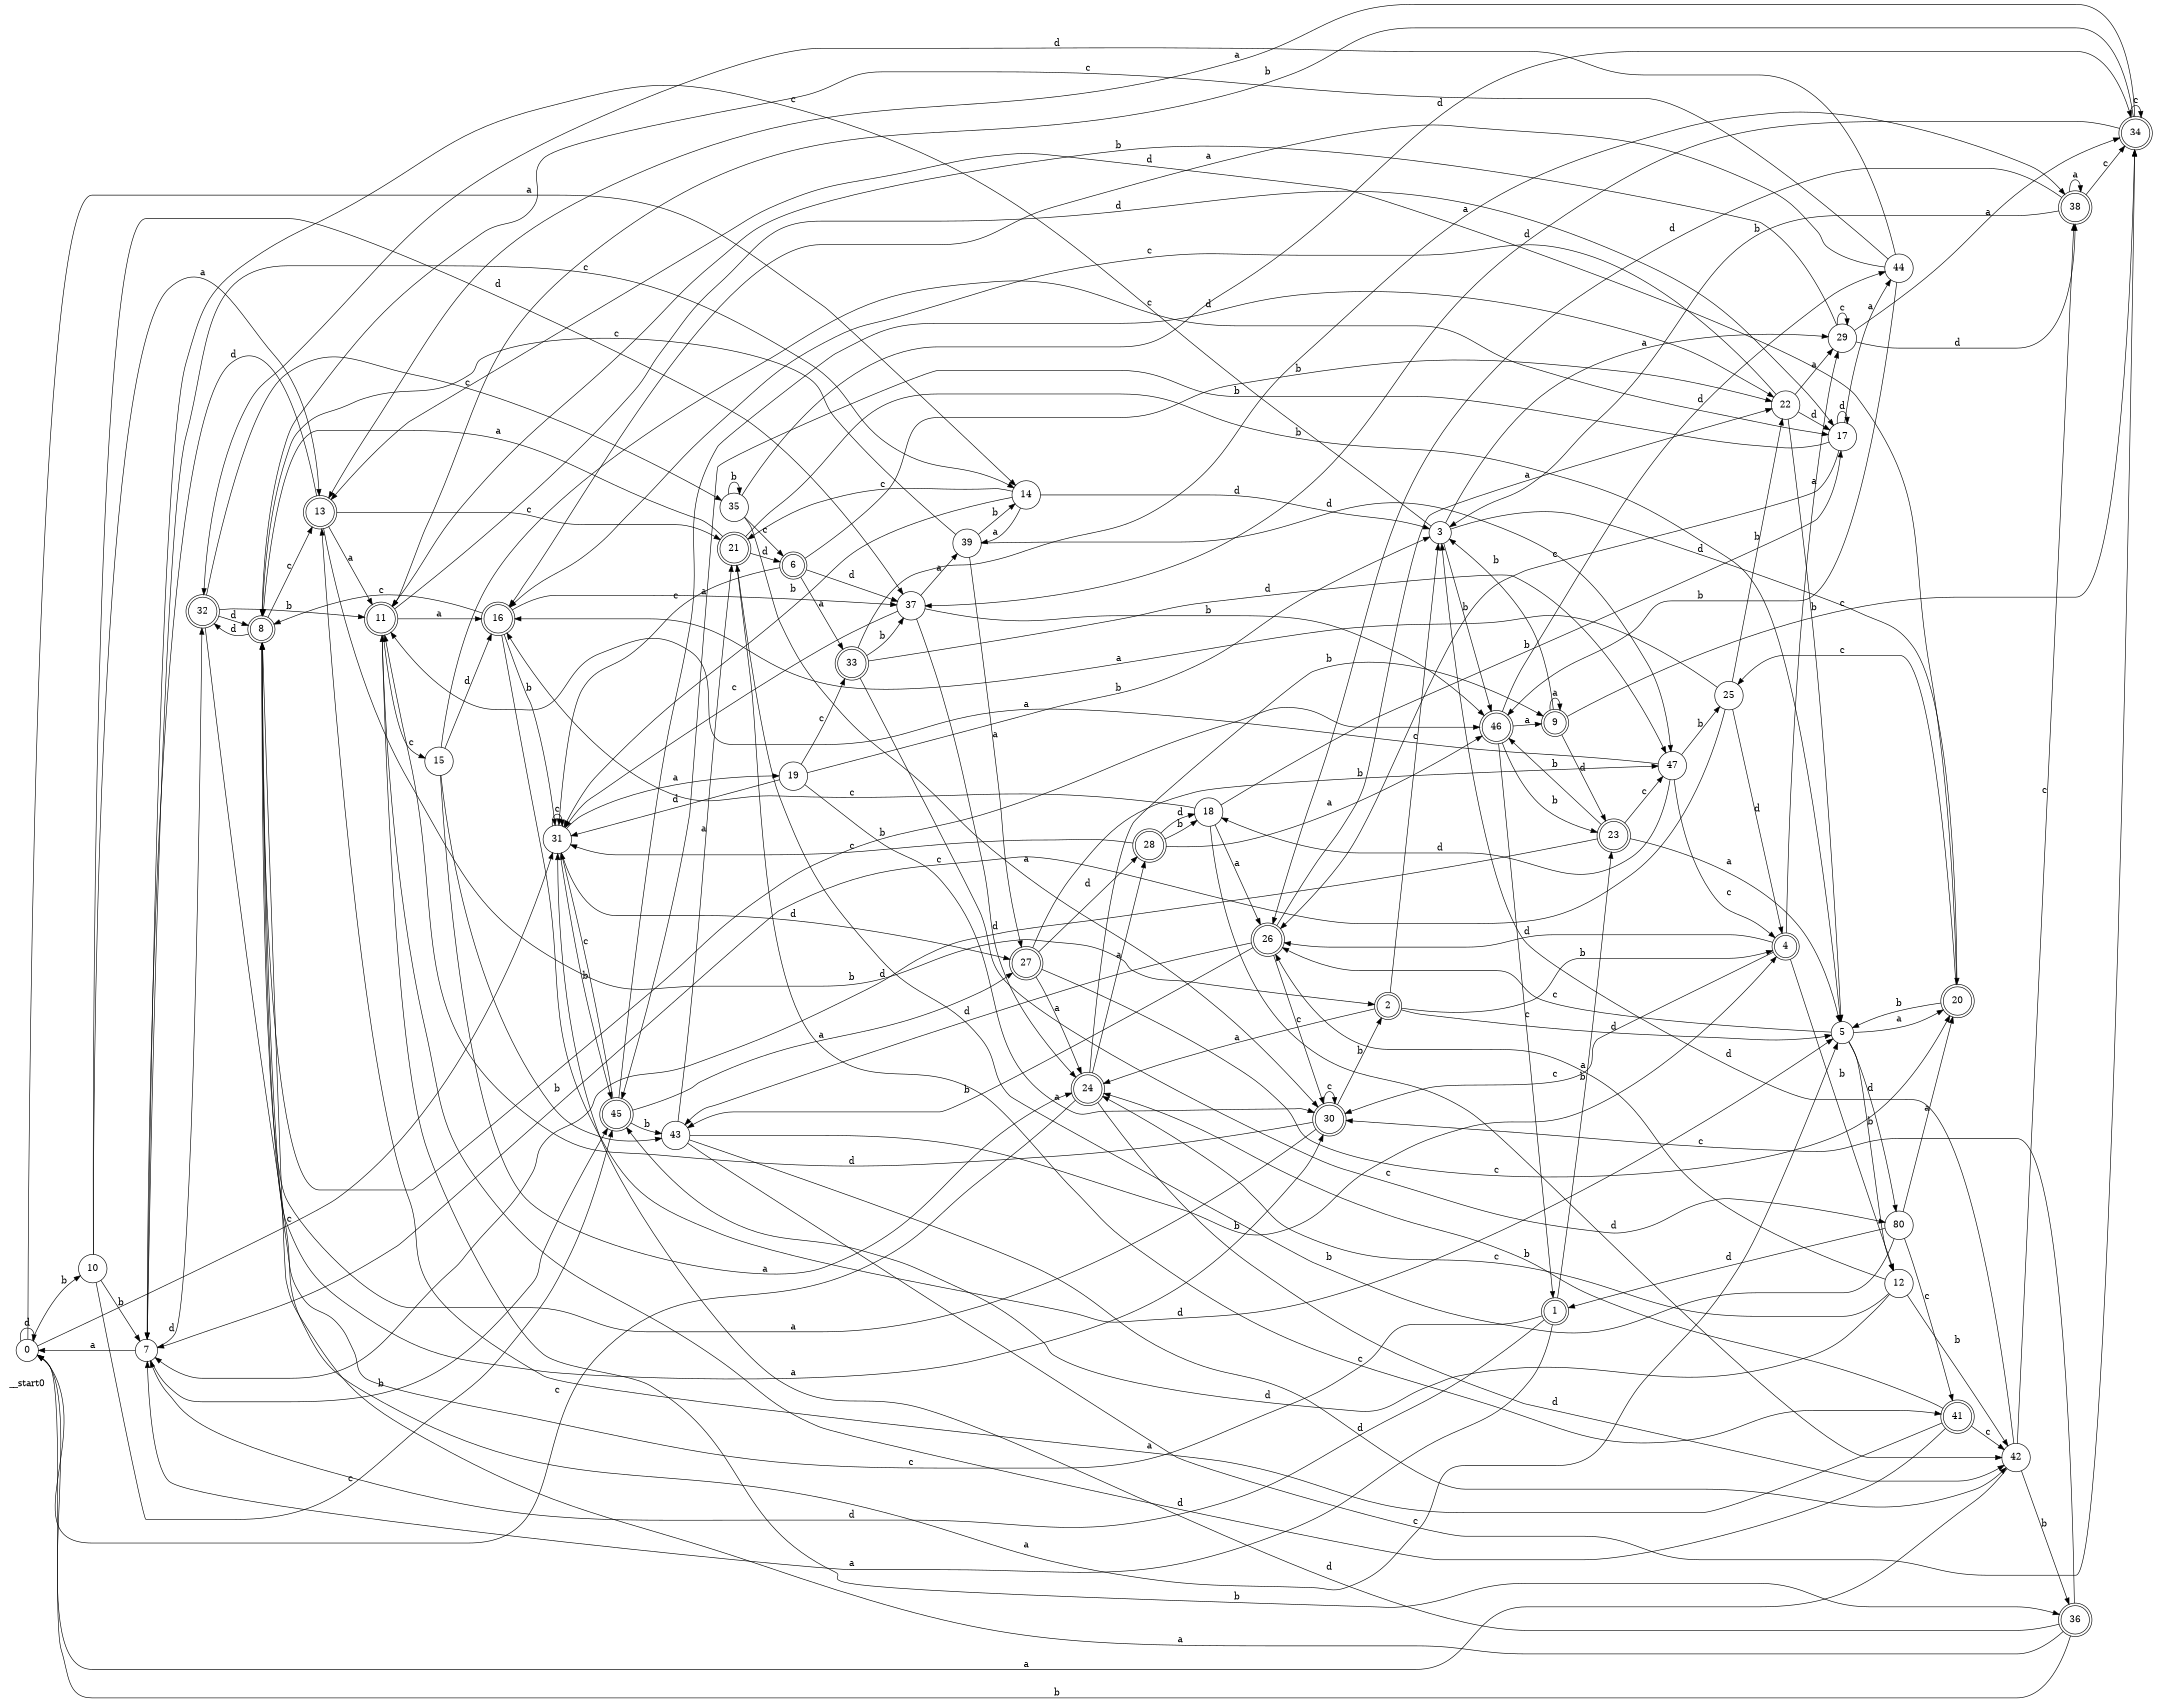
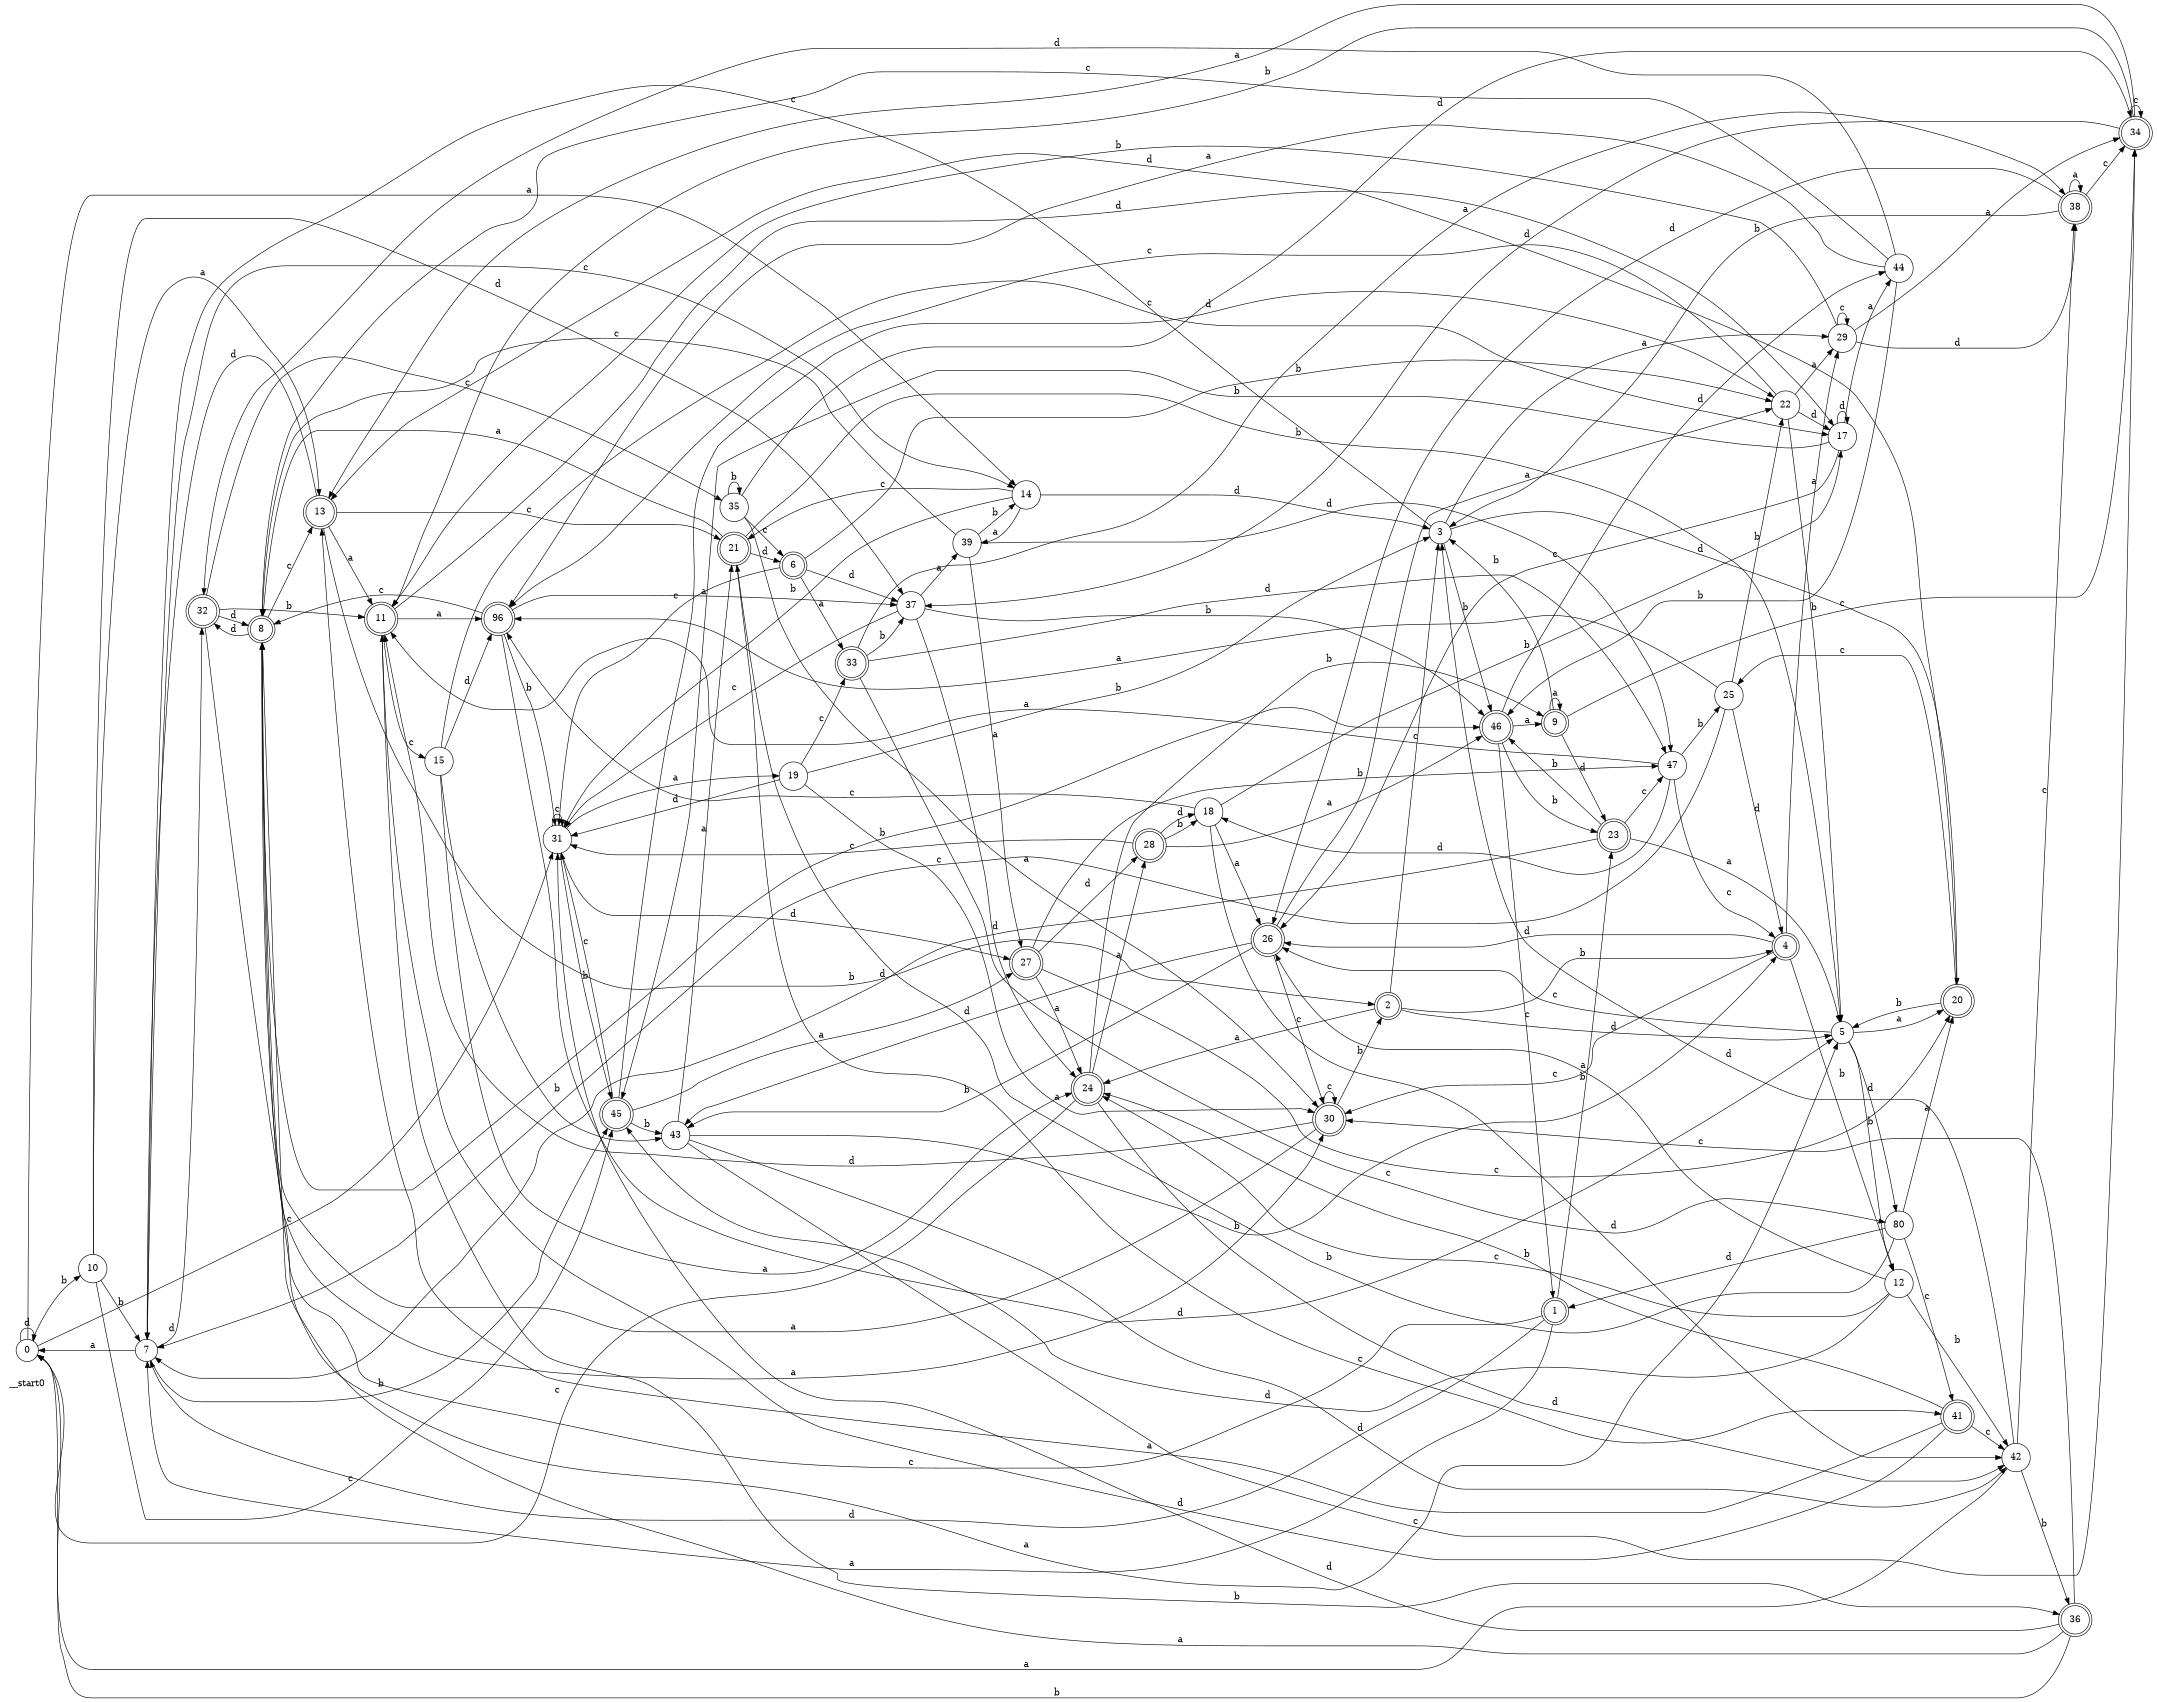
  digraph {
    rankdir=LR
    node [shape=doublecircle color=black fillcolor=white style="rounded,filled"]
    __start0 [shape=none color="" fillcolor="" style=""]
    n2 [label=0 shape=circle style=filled]
    n3 [label=10 shape=circle style=filled]
    n4 [label=14 shape=circle style=filled]
    n5 [label=31 shape=circle style=filled]
    n6 [label=7 shape=circle style=filled]
    n7 [label=37 shape=circle style=filled]
    n8 [label=45]
    n9 [label=13]
    n10 [label=3 shape=circle style=filled]
    n11 [label=21]
    n12 [label=39 shape=circle style=filled]
    n13 [label=19 shape=circle style=filled]
    n14 [label=27]
    n15 [label=1]
    n16 [label=8]
    n17 [label=23]
    n18 [label=32]
    n19 [label=46]
    n20 [label=30]
    n21 [label=5 shape=circle style=filled]
    n22 [label=47 shape=circle style=filled]
    n23 [label=2]
    n24 [label=4]
    n25 [label=24]
    n26 [label=20]
    n27 [label=29 shape=circle style=filled]
    n28 [label=12 shape=circle style=filled]
    n29 [label=26]
    n30 [label=80 shape=circle style=filled]
    n31 [label=9]
    n32 [label=42 shape=circle style=filled]
    n33 [label=28]
    n34 [label=25 shape=circle style=filled]
    n35 [label=34]
    n36 [label=11]
    n37 [label=38]
    n38 [label=44 shape=circle style=filled]
    n39 [label=22 shape=circle style=filled]
    n40 [label=43 shape=circle style=filled]
    n41 [label=41]
    n42 [label=6]
    n43 [label=33]
-   n44 [label=16]
+   n44 [label=96]
    n45 [label=17 shape=circle style=filled]
    n46 [label=35 shape=circle style=filled]
    n47 [label=15 shape=circle style=filled]
    n48 [label=36]
    n49 [label=18 shape=circle style=filled]
    n2 -> n2 [label=d]
    n2 -> n3 [label=b]
    n2 -> n4 [label=a]
    n2 -> n5 [label=c]
    n3 -> n6 [label=b]
    n3 -> n7 [label=d]
    n3 -> n8 [label=c]
    n3 -> n9 [label=a]
    n4 -> n5 [label=b]
    n4 -> n10 [label=d]
    n4 -> n11 [label=c]
    n4 -> n12 [label=a]
    n5 -> n5 [label=c]
    n5 -> n8 [label=b]
    n5 -> n13 [label=a]
    n5 -> n14 [label=d]
    n6 -> n2 [label=a]
    n6 -> n4 [label=c]
    n6 -> n8 [label=b]
    n6 -> n18 [label=d]
    n7 -> n5 [label=c]
    n7 -> n12 [label=a]
    n7 -> n19 [label=b]
    n7 -> n25 [label=d]
    n8 -> n5 [label=c]
    n8 -> n14 [label=a]
    n8 -> n39 [label=d]
    n8 -> n40 [label=b]
    n9 -> n6 [label=d]
    n9 -> n11 [label=c]
    n9 -> n23 [label=b]
    n9 -> n36 [label=a]
    n10 -> n6 [label=c]
    n10 -> n19 [label=b]
    n10 -> n26 [label=d]
    n10 -> n27 [label=a]
    n11 -> n16 [label=a]
    n11 -> n21 [label=b]
    n11 -> n41 [label=c]
    n11 -> n42 [label=d]
    n12 -> n4 [label=b]
    n12 -> n14 [label=a]
    n12 -> n16 [label=c]
    n12 -> n22 [label=d]
    n13 -> n5 [label=d]
    n13 -> n10 [label=b]
    n13 -> n20 [label=a]
    n13 -> n43 [label=c]
    n14 -> n22 [label=b]
    n14 -> n25 [label=a]
    n14 -> n26 [label=c]
    n14 -> n33 [label=d]
    n15 -> n6 [label=a]
    n15 -> n6 [label=d]
    n15 -> n16 [label=c]
    n15 -> n17 [label=b]
    n16 -> n9 [label=c]
    n16 -> n18 [label=d]
    n16 -> n19 [label=b]
    n16 -> n20 [label=a]
    n17 -> n6 [label=d]
    n17 -> n19 [label=b]
    n17 -> n21 [label=a]
    n17 -> n22 [label=c]
    n18 -> n16 [label=d]
    n18 -> n21 [label=a]
    n18 -> n36 [label=b]
    n18 -> n46 [label=c]
    n19 -> n15 [label=c]
    n19 -> n17 [label=b]
    n19 -> n31 [label=a]
    n19 -> n38 [label=d]
    n20 -> n16 [label=a]
    n20 -> n20 [label=c]
    n20 -> n23 [label=b]
    n20 -> n36 [label=d]
    n21 -> n26 [label=a]
    n21 -> n28 [label=b]
    n21 -> n29 [label=c]
    n21 -> n30 [label=d]
    n22 -> n24 [label=c]
    n22 -> n34 [label=b]
    n22 -> n36 [label=a]
    n22 -> n49 [label=d]
    n23 -> n10 [label=c]
    n23 -> n21 [label=d]
    n23 -> n24 [label=b]
    n23 -> n25 [label=a]
    n24 -> n20 [label=c]
    n24 -> n27 [label=a]
    n24 -> n28 [label=b]
    n24 -> n29 [label=d]
    n25 -> n2 [label=c]
    n25 -> n31 [label=b]
    n25 -> n32 [label=d]
    n25 -> n33 [label=a]
    n26 -> n9 [label=d]
    n26 -> n21 [label=b]
    n26 -> n34 [label=c]
    n27 -> n27 [label=c]
    n27 -> n35 [label=a]
    n27 -> n36 [label=b]
    n27 -> n37 [label=d]
    n28 -> n8 [label=d]
    n28 -> n25 [label=c]
    n28 -> n29 [label=a]
    n28 -> n32 [label=b]
    n29 -> n20 [label=c]
    n29 -> n39 [label=a]
    n29 -> n40 [label=b]
    n29 -> n40 [label=d]
    n30 -> n11 [label=b]
    n30 -> n15 [label=d]
    n30 -> n26 [label=a]
    n30 -> n41 [label=c]
    n31 -> n10 [label=b]
    n31 -> n17 [label=d]
    n31 -> n31 [label=a]
    n31 -> n35 [label=c]
    n32 -> n2 [label=a]
    n32 -> n10 [label=d]
    n32 -> n37 [label=c]
    n32 -> n48 [label=b]
    n33 -> n5 [label=c]
    n33 -> n19 [label=a]
    n33 -> n49 [label=b]
    n33 -> n49 [label=d]
    n34 -> n6 [label=c]
    n34 -> n24 [label=d]
    n34 -> n39 [label=b]
    n34 -> n44 [label=a]
    n35 -> n7 [label=d]
    n35 -> n9 [label=a]
    n35 -> n35 [label=c]
    n35 -> n36 [label=b]
    n36 -> n44 [label=a]
    n36 -> n45 [label=d]
    n36 -> n47 [label=c]
    n36 -> n48 [label=b]
    n37 -> n10 [label=b]
    n37 -> n29 [label=d]
    n37 -> n35 [label=c]
    n37 -> n37 [label=a]
    n38 -> n16 [label=c]
    n38 -> n18 [label=d]
    n38 -> n19 [label=b]
    n38 -> n44 [label=a]
    n39 -> n21 [label=b]
    n39 -> n27 [label=a]
    n39 -> n44 [label=c]
    n39 -> n45 [label=d]
    n40 -> n11 [label=a]
    n40 -> n24 [label=b]
    n40 -> n32 [label=d]
    n40 -> n35 [label=c]
    n41 -> n9 [label=a]
    n41 -> n25 [label=b]
    n41 -> n32 [label=c]
    n41 -> n36 [label=d]
    n42 -> n5 [label=c]
    n42 -> n7 [label=d]
    n42 -> n39 [label=b]
    n42 -> n43 [label=a]
    n43 -> n7 [label=b]
    n43 -> n22 [label=d]
    n43 -> n30 [label=c]
    n43 -> n37 [label=a]
    n44 -> n5 [label=b]
    n44 -> n7 [label=a]
    n44 -> n16 [label=c]
    n44 -> n21 [label=d]
    n45 -> n8 [label=b]
    n45 -> n29 [label=c]
    n45 -> n38 [label=a]
    n45 -> n45 [label=d]
    n46 -> n20 [label=a]
    n46 -> n35 [label=d]
    n46 -> n42 [label=c]
    n46 -> n46 [label=b]
    n47 -> n25 [label=a]
    n47 -> n40 [label=b]
    n47 -> n44 [label=d]
    n47 -> n45 [label=c]
    n48 -> n2 [label=b]
    n48 -> n5 [label=d]
    n48 -> n16 [label=a]
    n48 -> n20 [label=c]
    n49 -> n29 [label=a]
    n49 -> n32 [label=d]
    n49 -> n44 [label=c]
    n49 -> n45 [label=b]
  }
